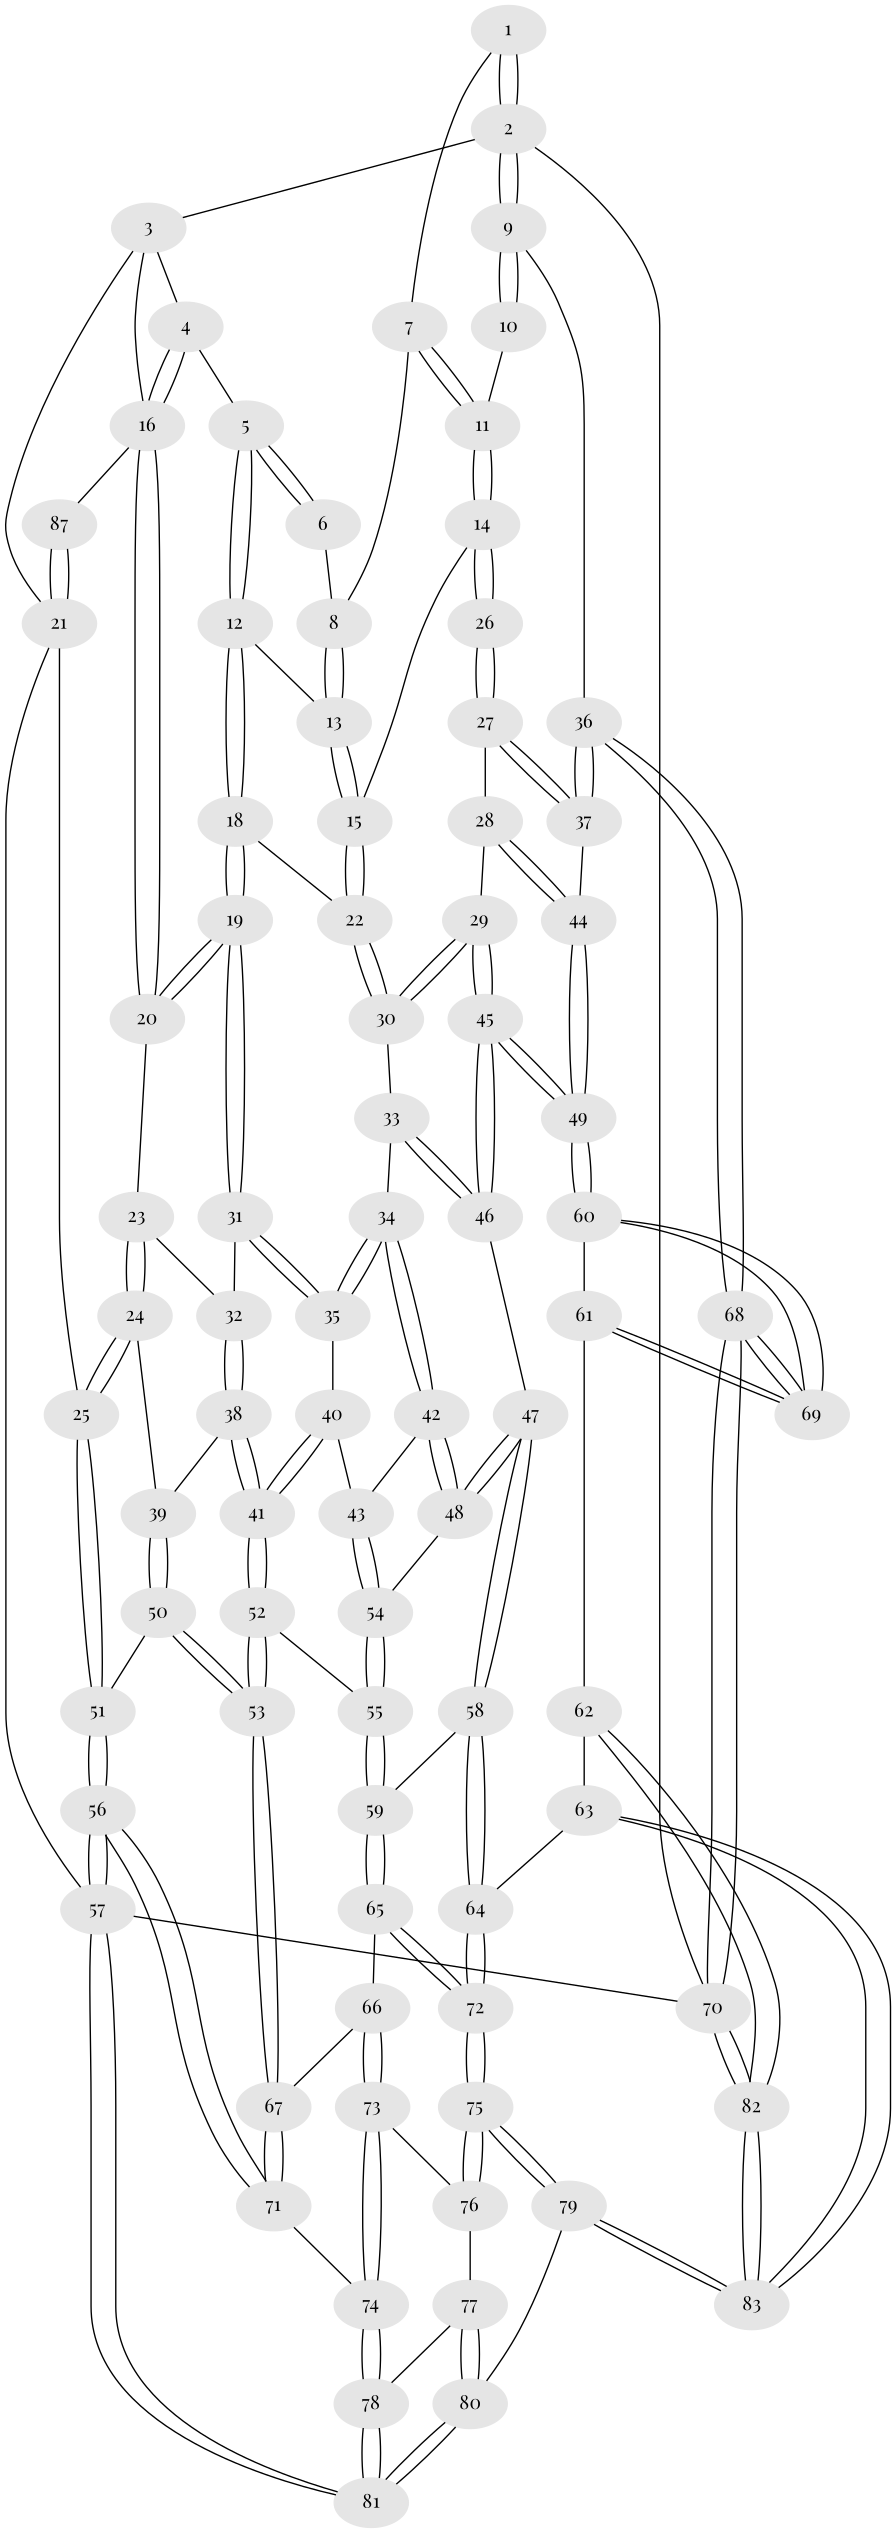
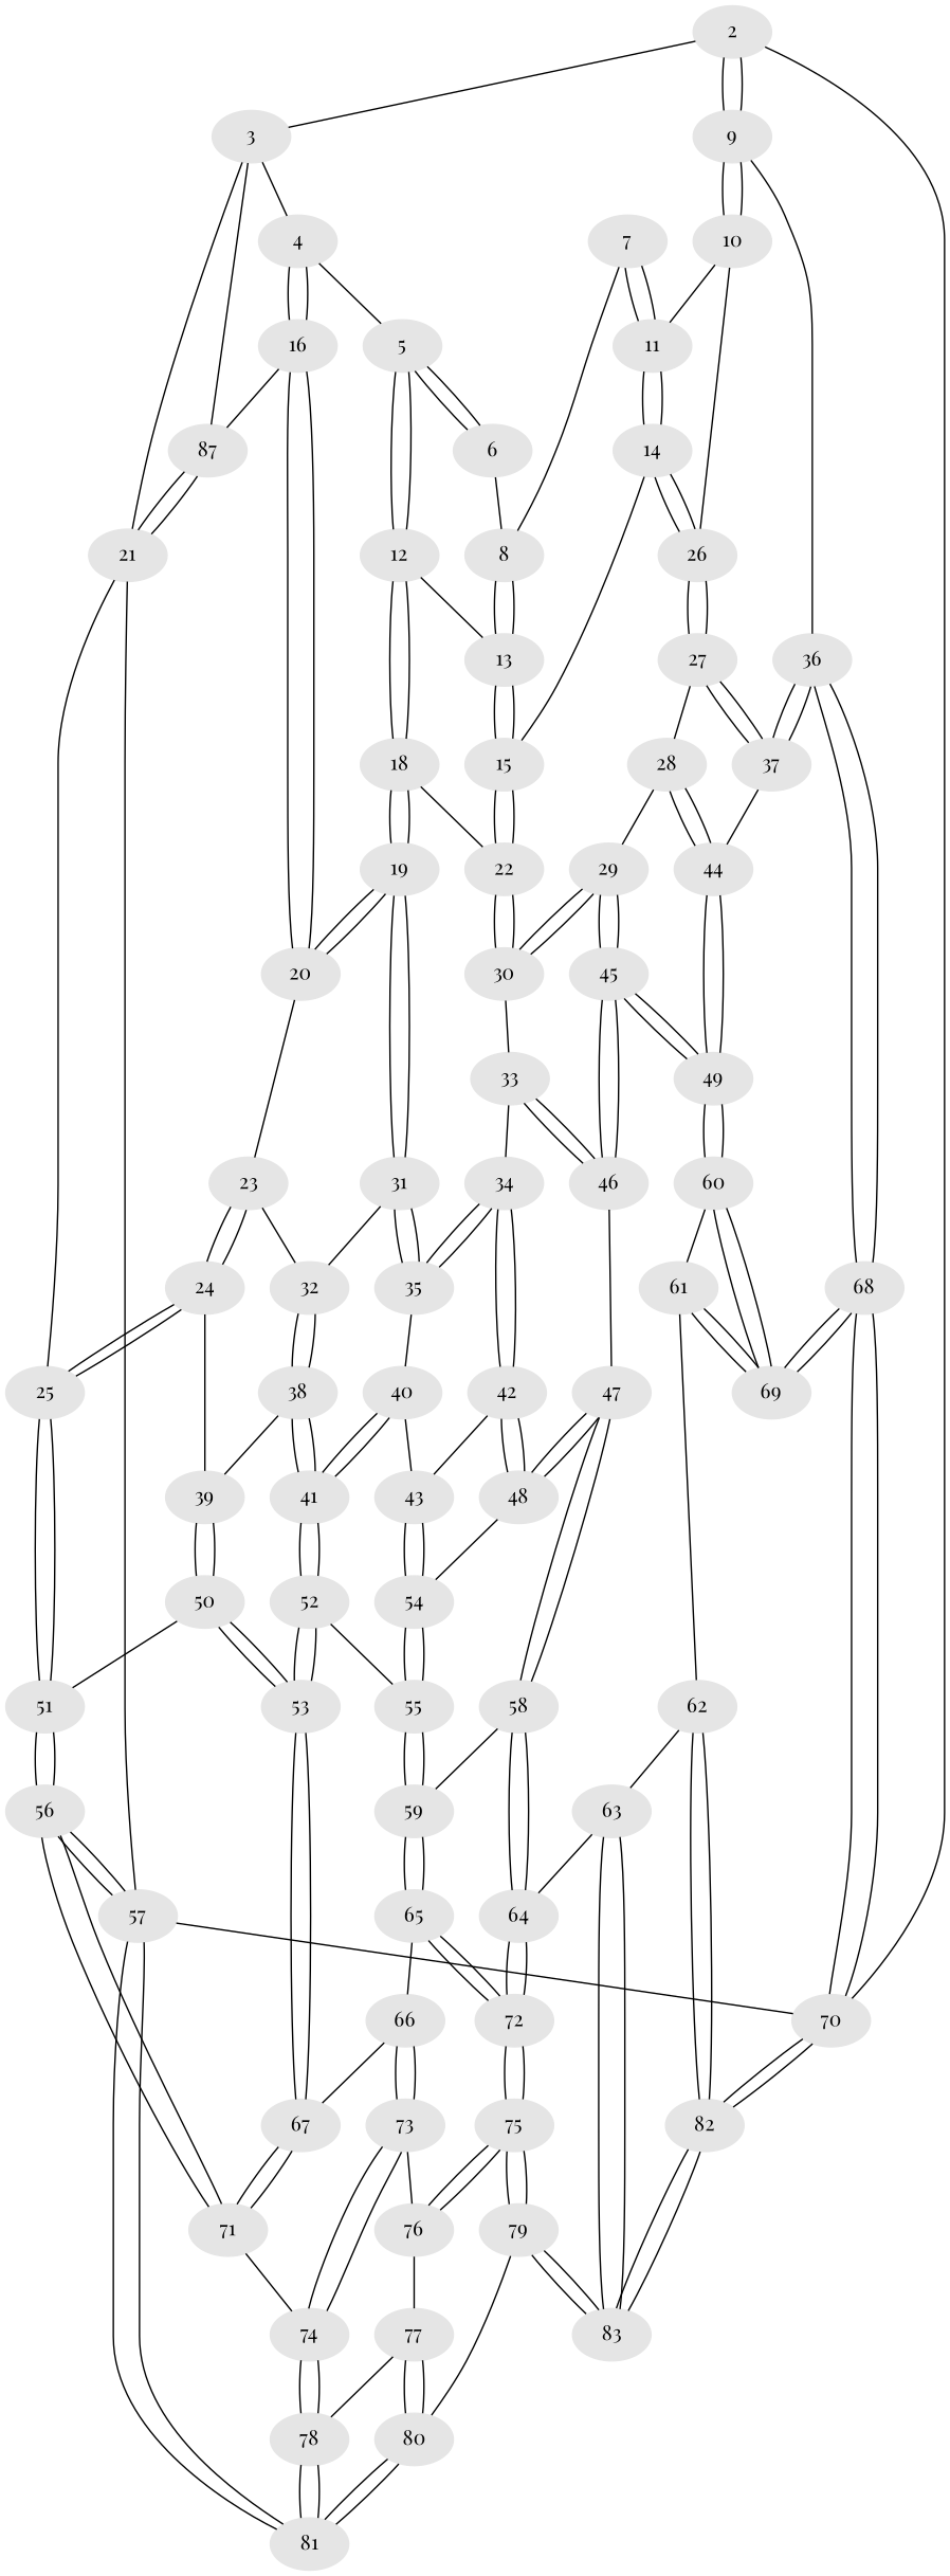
  graph {
    fontname="Playfair Display"
    node [color=gray90 fontname="Playfair Display" style=filled]
    edge [fontname="Playfair Display"]
-   1
    2
    7
    3
    9
    70
    8
    11
    4
    n10 [label=87]
    21
    10
    36
    82
    5
    16
    25
    57
    6
    12
    20
    13
    18
    14
    15
    26
    37
    68
    27
    22
    19
    30
    23
    31
    32
    35
    24
    51
    81
    33
    39
    38
    50
    56
    28
    29
    44
    45
    49
    46
    34
    40
    41
    42
    47
    43
    48
    69
    52
    53
    54
    55
    60
    58
    59
    64
    61
    67
    71
    65
    74
    72
    66
    62
    63
    83
    75
    73
    76
    78
    79
    77
    80
-   1 -- 2
-   1 -- 2
-   1 -- 7
    2 -- 3
    2 -- 9
    2 -- 9
    2 -- 70
    7 -- 8
    7 -- 11
    7 -- 11
    3 -- 4
-   3 -- 16
+   3 -- n10
    3 -- 21
    9 -- 10
    9 -- 10
    9 -- 36
    70 -- 82
    70 -- 82
    8 -- 13
    8 -- 13
    11 -- 14
    11 -- 14
    4 -- 5
    4 -- 16
    4 -- 16
    n10 -- 21
    n10 -- 21
    21 -- 25
    21 -- 57
    10 -- 11
+   10 -- 26
    36 -- 37
    36 -- 37
    36 -- 68
    36 -- 68
    82 -- 83
    82 -- 83
    5 -- 6
    5 -- 6
    5 -- 12
    5 -- 12
    16 -- n10
    16 -- 20
    16 -- 20
    25 -- 51
    25 -- 51
    57 -- 70
    57 -- 81
    57 -- 81
    6 -- 8
    12 -- 13
    12 -- 18
    12 -- 18
    20 -- 23
    13 -- 15
    13 -- 15
    18 -- 22
    18 -- 19
    18 -- 19
    14 -- 15
    14 -- 26
    14 -- 26
    15 -- 22
    15 -- 22
    26 -- 27
    26 -- 27
    37 -- 44
    68 -- 70
    68 -- 70
    68 -- 69
    68 -- 69
    27 -- 37
    27 -- 37
    27 -- 28
    22 -- 30
    22 -- 30
    19 -- 20
    19 -- 20
    19 -- 31
    19 -- 31
    30 -- 33
    23 -- 32
    23 -- 24
    23 -- 24
    31 -- 32
    31 -- 35
    31 -- 35
    32 -- 38
    32 -- 38
    35 -- 40
    24 -- 25
    24 -- 25
    24 -- 39
    51 -- 56
    51 -- 56
    33 -- 46
    33 -- 46
    33 -- 34
    39 -- 50
    39 -- 50
    38 -- 39
    38 -- 41
    38 -- 41
    50 -- 51
    50 -- 53
    50 -- 53
    56 -- 57
    56 -- 57
    56 -- 71
    56 -- 71
    28 -- 29
    28 -- 44
    28 -- 44
    29 -- 30
    29 -- 30
    29 -- 45
    29 -- 45
    44 -- 49
    44 -- 49
    45 -- 49
    45 -- 49
    45 -- 46
    45 -- 46
    49 -- 60
    49 -- 60
    46 -- 47
    34 -- 35
    34 -- 35
    34 -- 42
    34 -- 42
    40 -- 41
    40 -- 41
    40 -- 43
    41 -- 52
    41 -- 52
    42 -- 43
    42 -- 48
    42 -- 48
    47 -- 48
    47 -- 48
    47 -- 58
    47 -- 58
    43 -- 54
    43 -- 54
    48 -- 54
    52 -- 53
    52 -- 53
    52 -- 55
    53 -- 67
    53 -- 67
    54 -- 55
    54 -- 55
    55 -- 59
    55 -- 59
    60 -- 69
    60 -- 69
    60 -- 61
    58 -- 59
    58 -- 64
    58 -- 64
    59 -- 65
    59 -- 65
    64 -- 72
    64 -- 72
    61 -- 69
    61 -- 69
    61 -- 62
    67 -- 71
    67 -- 71
    71 -- 74
    65 -- 72
    65 -- 72
    65 -- 66
    74 -- 78
    74 -- 78
    72 -- 75
    72 -- 75
    66 -- 67
    66 -- 73
    66 -- 73
    62 -- 82
    62 -- 82
    62 -- 63
    63 -- 64
    63 -- 83
    63 -- 83
    75 -- 76
    75 -- 76
    75 -- 79
    75 -- 79
    73 -- 74
    73 -- 74
    73 -- 76
    76 -- 77
    78 -- 81
    78 -- 81
    79 -- 83
    79 -- 83
    79 -- 80
    77 -- 78
    77 -- 80
    77 -- 80
    80 -- 81
    80 -- 81
  }
